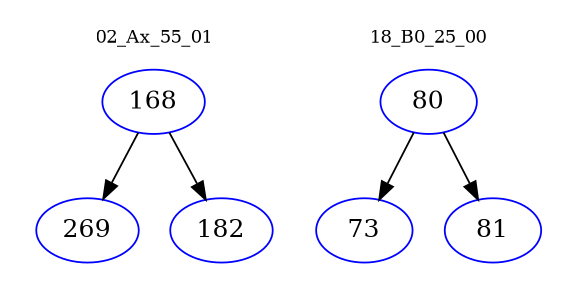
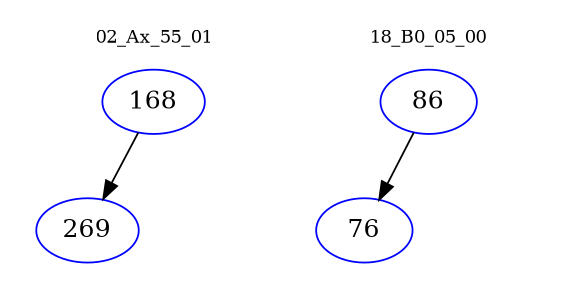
  digraph {
    node [color=blue]
    edge [color=black]
    n1 [label=168]
    n2 [label=269]
-   n3 [label=182]
-   n4 [label=80]
-   n5 [label=73]
-   n6 [label=81]
+   n4 [label=86]
+   n5 [label=76]
    subgraph cluster_1 {
      color=white
      fontsize=10
      label="02_Ax_55_01"
      n1
      n2
-     n3
    }
    subgraph cluster_2 {
      color=white
      fontsize=10
-     label="18_B0_25_00"
+     label="18_B0_05_00"
      n4
      n5
-     n6
    }
    n1 -> n2
-   n1 -> n3
    n4 -> n5
-   n4 -> n6
  }
